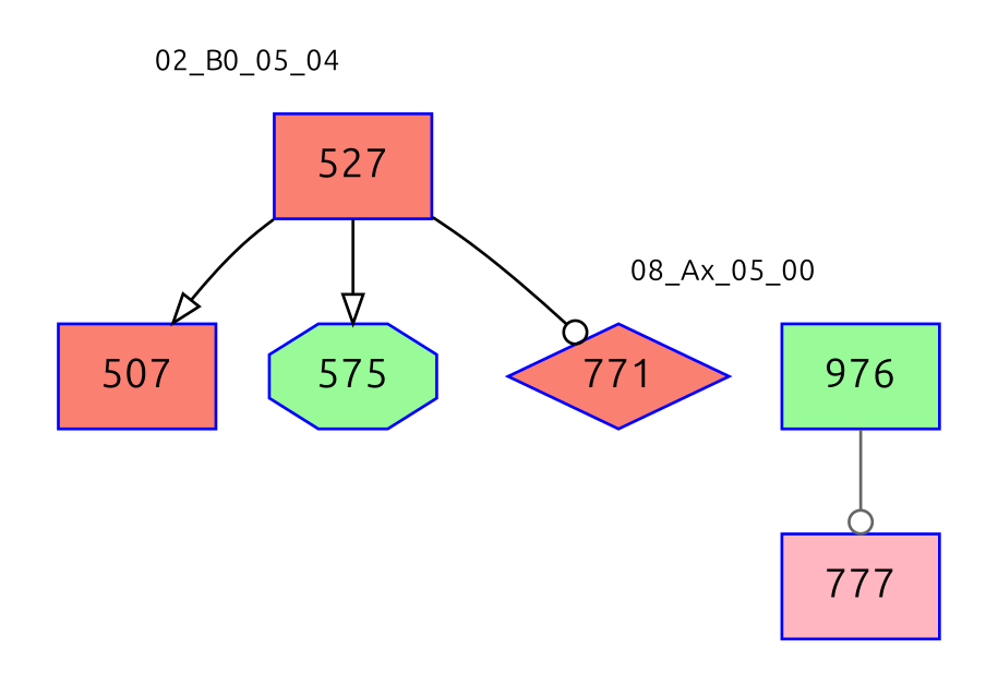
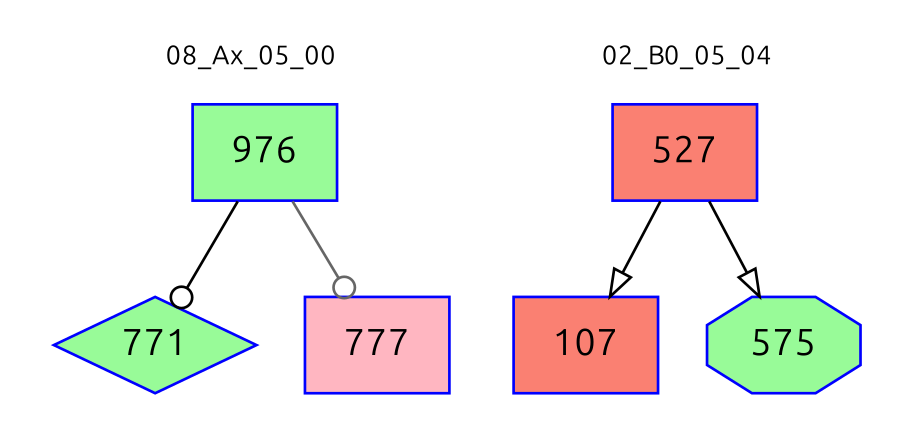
  digraph {
    fontname=Ubuntu
    node [color=blue fillcolor=palegreen fontname=Ubuntu shape=box style=filled]
    edge [arrowhead=odot color=black fontname=Ubuntu]
    n1 [label=976]
-   n2 [fillcolor=salmon label=771 shape=diamond]
+   n2 [label=771 shape=diamond]
    n3 [fillcolor=lightpink label=777]
    n4 [fillcolor=salmon label=527]
-   n5 [fillcolor=salmon label=507]
+   n5 [fillcolor=salmon label=107]
    n6 [label=575 shape=octagon]
    subgraph cluster_1 {
      color=white
      fontsize=10
      label="08_Ax_05_00"
      n1
      n2
      n3
    }
    subgraph cluster_2 {
      color=white
      fontsize=10
      label="02_B0_05_04"
      n4
      n5
      n6
    }
-   n4 -> n2
+   n1 -> n2
    n1 -> n3 [color=gray40]
    n4 -> n5 [arrowhead=onormal]
    n4 -> n6 [arrowhead=onormal]
  }
